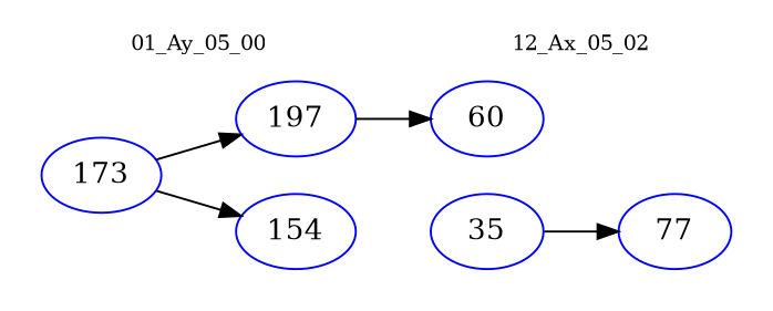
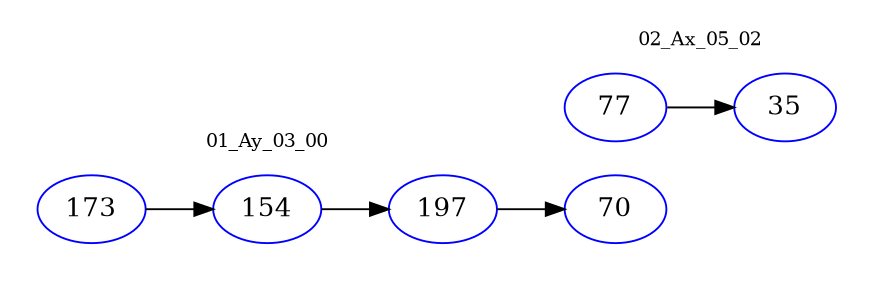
  digraph {
    rankdir=LR
    node [color=blue]
    edge [color=black]
    n1 [label=173]
    n2 [label=154]
    n3 [label=197]
    n4 [label=77]
-   n5 [label=60]
+   n5 [label=70]
    n6 [label=35]
    subgraph cluster_1 {
      color=white
      fontsize=10
-     label="01_Ay_05_00"
+     label="01_Ay_03_00"
      n1
      n2
      n3
    }
    subgraph cluster_2 {
      color=white
      fontsize=10
-     label="12_Ax_05_02"
+     label="02_Ax_05_02"
      n4
      n5
      n6
    }
    n1 -> n2
-   n1 -> n3
+   n2 -> n3
    n3 -> n5
-   n6 -> n4
+   n4 -> n6
  }
